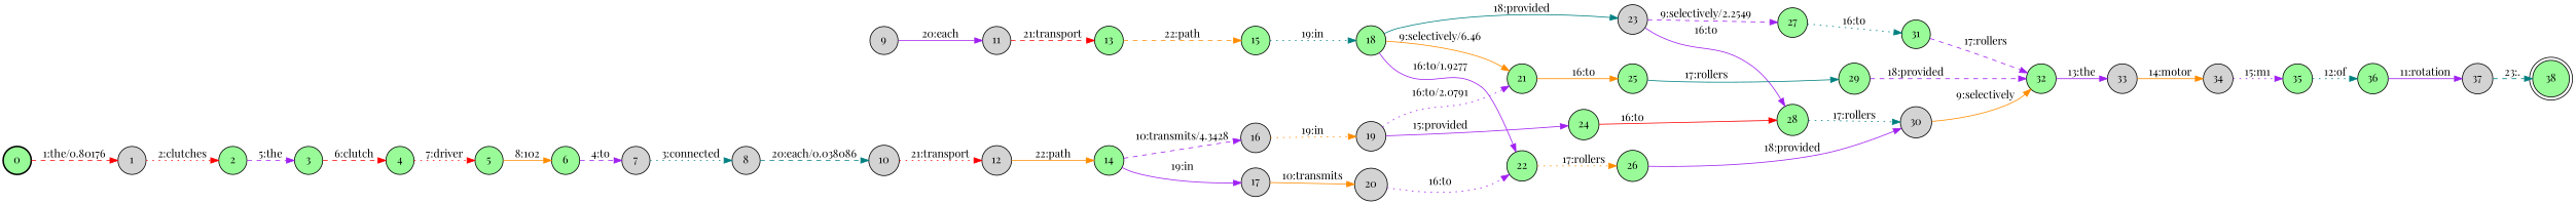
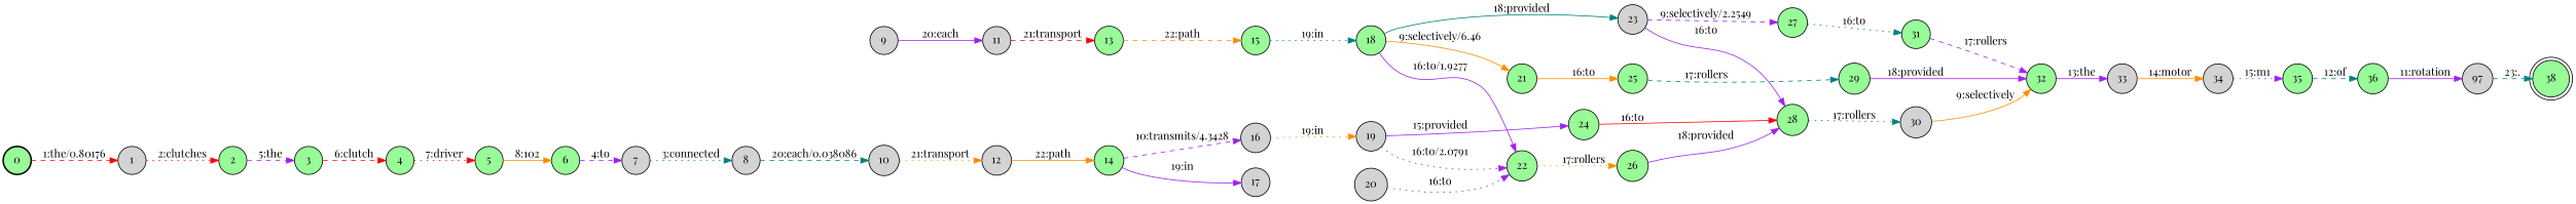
  digraph {
    fontname="Playfair Display"
    nodesep=0.25
    rankdir=LR
    ranksep=0.4
    node [fillcolor=palegreen fontname="Playfair Display" fontsize=14 shape=circle style="solid,filled"]
    edge [color=purple fontname="Playfair Display" fontsize=14 style=solid]
    n1 [label=0 style="bold,filled"]
    n2 [fillcolor=lightgrey label=1]
    n3 [label=2]
    n4 [label=3]
    n5 [label=4]
    n6 [label=5]
    n7 [label=6]
    n8 [fillcolor=lightgrey label=7]
    n9 [fillcolor=lightgrey label=8]
    n10 [fillcolor=lightgrey label=10]
    n11 [fillcolor=lightgrey label=9]
    n12 [fillcolor=lightgrey label=11]
    n13 [fillcolor=lightgrey label=12]
    n14 [label=13]
    n15 [label=14]
    n16 [label=15]
    n17 [fillcolor=lightgrey label=16]
    n18 [fillcolor=lightgrey label=17]
    n19 [label=18]
    n20 [fillcolor=lightgrey label=19]
    n21 [fillcolor=lightgrey label=20]
    n22 [label=22]
    n23 [label=21]
    n24 [fillcolor=lightgrey label=23]
    n25 [label=24]
    n26 [label=26]
    n27 [label=25]
    n28 [label=28]
    n29 [label=27]
    n30 [fillcolor=lightgrey label=30]
    n31 [label=29]
    n32 [label=31]
    n33 [label=32]
    n34 [fillcolor=lightgrey label=33]
    n35 [fillcolor=lightgrey label=34]
    n36 [label=35]
    n37 [label=36]
-   n38 [fillcolor=lightgrey label=37]
+   n38 [fillcolor=lightgrey label=97]
    n39 [label=38 shape=doublecircle]
    n1 -> n2 [color=red label="1:the/0.80176" style=dashed]
    n2 -> n3 [color=red label="2:clutches" style=dotted]
    n3 -> n4 [label="5:the" style=dashed]
    n4 -> n5 [color=red label="6:clutch" style=dashed]
    n5 -> n6 [color=red label="7:driver" style=dotted]
    n6 -> n7 [color=darkorange label="8:102"]
    n7 -> n8 [label="4:to" style=dashed]
    n8 -> n9 [color=teal label="3:connected" style=dotted]
    n9 -> n10 [color=teal label="20:each/0.038086" style=dashed]
-   n10 -> n13 [color=red label="21:transport" style=dotted]
+   n10 -> n13 [color=darkorange label="21:transport" style=dotted]
    n11 -> n12 [label="20:each"]
    n12 -> n14 [color=red label="21:transport" style=dashed]
    n13 -> n15 [color=darkorange label="22:path"]
    n14 -> n16 [color=darkorange label="22:path" style=dashed]
    n15 -> n17 [label="10:transmits/4.3428" style=dashed]
    n15 -> n18 [label="19:in"]
    n16 -> n19 [color=teal label="19:in" style=dotted]
    n17 -> n20 [color=darkorange label="19:in" style=dotted]
-   n18 -> n21 [color=darkorange label="10:transmits"]
    n19 -> n22 [label="16:to/1.9277"]
    n19 -> n23 [color=darkorange label="9:selectively/6.46"]
    n19 -> n24 [color=teal label="18:provided"]
-   n20 -> n23 [label="16:to/2.0791" style=dotted]
+   n20 -> n22 [label="16:to/2.0791" style=dotted]
    n20 -> n25 [label="15:provided"]
    n21 -> n22 [label="16:to" style=dotted]
    n22 -> n26 [color=darkorange label="17:rollers" style=dotted]
    n23 -> n27 [color=darkorange label="16:to"]
    n24 -> n28 [label="16:to"]
    n24 -> n29 [label="9:selectively/2.2549" style=dashed]
    n25 -> n28 [color=red label="16:to"]
-   n26 -> n30 [label="18:provided"]
-   n27 -> n31 [color=teal label="17:rollers"]
+   n26 -> n28 [label="18:provided"]
+   n27 -> n31 [color=teal label="17:rollers" style=dashed]
    n28 -> n30 [color=teal label="17:rollers" style=dotted]
    n29 -> n32 [color=teal label="16:to" style=dotted]
    n30 -> n33 [color=darkorange label="9:selectively"]
-   n31 -> n33 [label="18:provided" style=dashed]
+   n31 -> n33 [label="18:provided"]
    n32 -> n33 [label="17:rollers" style=dashed]
    n33 -> n34 [label="13:the"]
    n34 -> n35 [color=darkorange label="14:motor"]
    n35 -> n36 [label="15:m1" style=dotted]
-   n36 -> n37 [color=teal label="12:of" style=dotted]
+   n36 -> n37 [color=teal label="12:of" style=dashed]
    n37 -> n38 [label="11:rotation"]
    n38 -> n39 [color=teal label="23:." style=dashed]
  }
